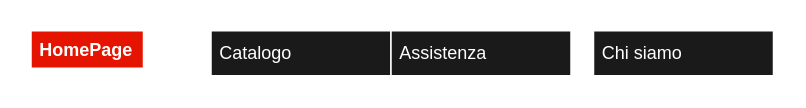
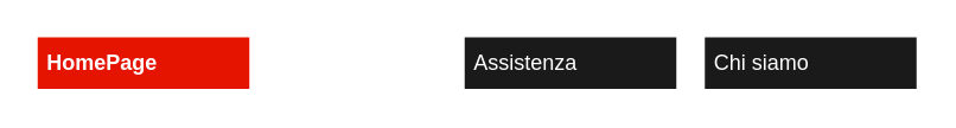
  <mxCell id="0" />
  <mxCell id="1" parent="0" />
- <mxCell id="2" value="HomePage" style="rounded=0;whiteSpace=wrap;html=1;align=left;fontStyle=1;spacingLeft=4;fillColor=#e51400;fontColor=#ffffff;strokeColor=#FFFFFF;" vertex="1" parent="1"><mxGeometry x="20" y="20" width="75" height="25" as="geometry" /></mxCell>
- <mxCell id="3" value="Catalogo" style="rounded=0;whiteSpace=wrap;html=1;align=left;fontStyle=0;spacingLeft=4;fillColor=#1A1A1A;fontColor=#FFFFFF;strokeColor=#FFFFFF;" vertex="1" parent="1"><mxGeometry x="140" width="120" height="30" as="geometry" y="20" /></mxCell>
+ <mxCell id="2" value="HomePage" style="rounded=0;whiteSpace=wrap;html=1;align=left;fontStyle=1;spacingLeft=4;fillColor=#e51400;fontColor=#ffffff;strokeColor=#FFFFFF;" vertex="1" parent="1"><mxGeometry width="120" height="30" as="geometry" x="20" y="20" /></mxCell>
  <mxCell id="4" value="Assistenza" style="rounded=0;whiteSpace=wrap;html=1;align=left;fontStyle=0;spacingLeft=4;fontColor=#FFFFFF;fillColor=#1A1A1A;strokeColor=#FFFFFF;" vertex="1" parent="1"><mxGeometry x="260" width="120" height="30" as="geometry" y="20" /></mxCell>
  <mxCell id="5" value="Chi siamo" style="rounded=0;whiteSpace=wrap;html=1;align=left;fontStyle=0;spacingLeft=4;fontColor=#FFFFFF;fillColor=#1A1A1A;strokeColor=#FFFFFF;" vertex="1" parent="1"><mxGeometry x="395" y="20" width="120" height="30" as="geometry" /></mxCell>
